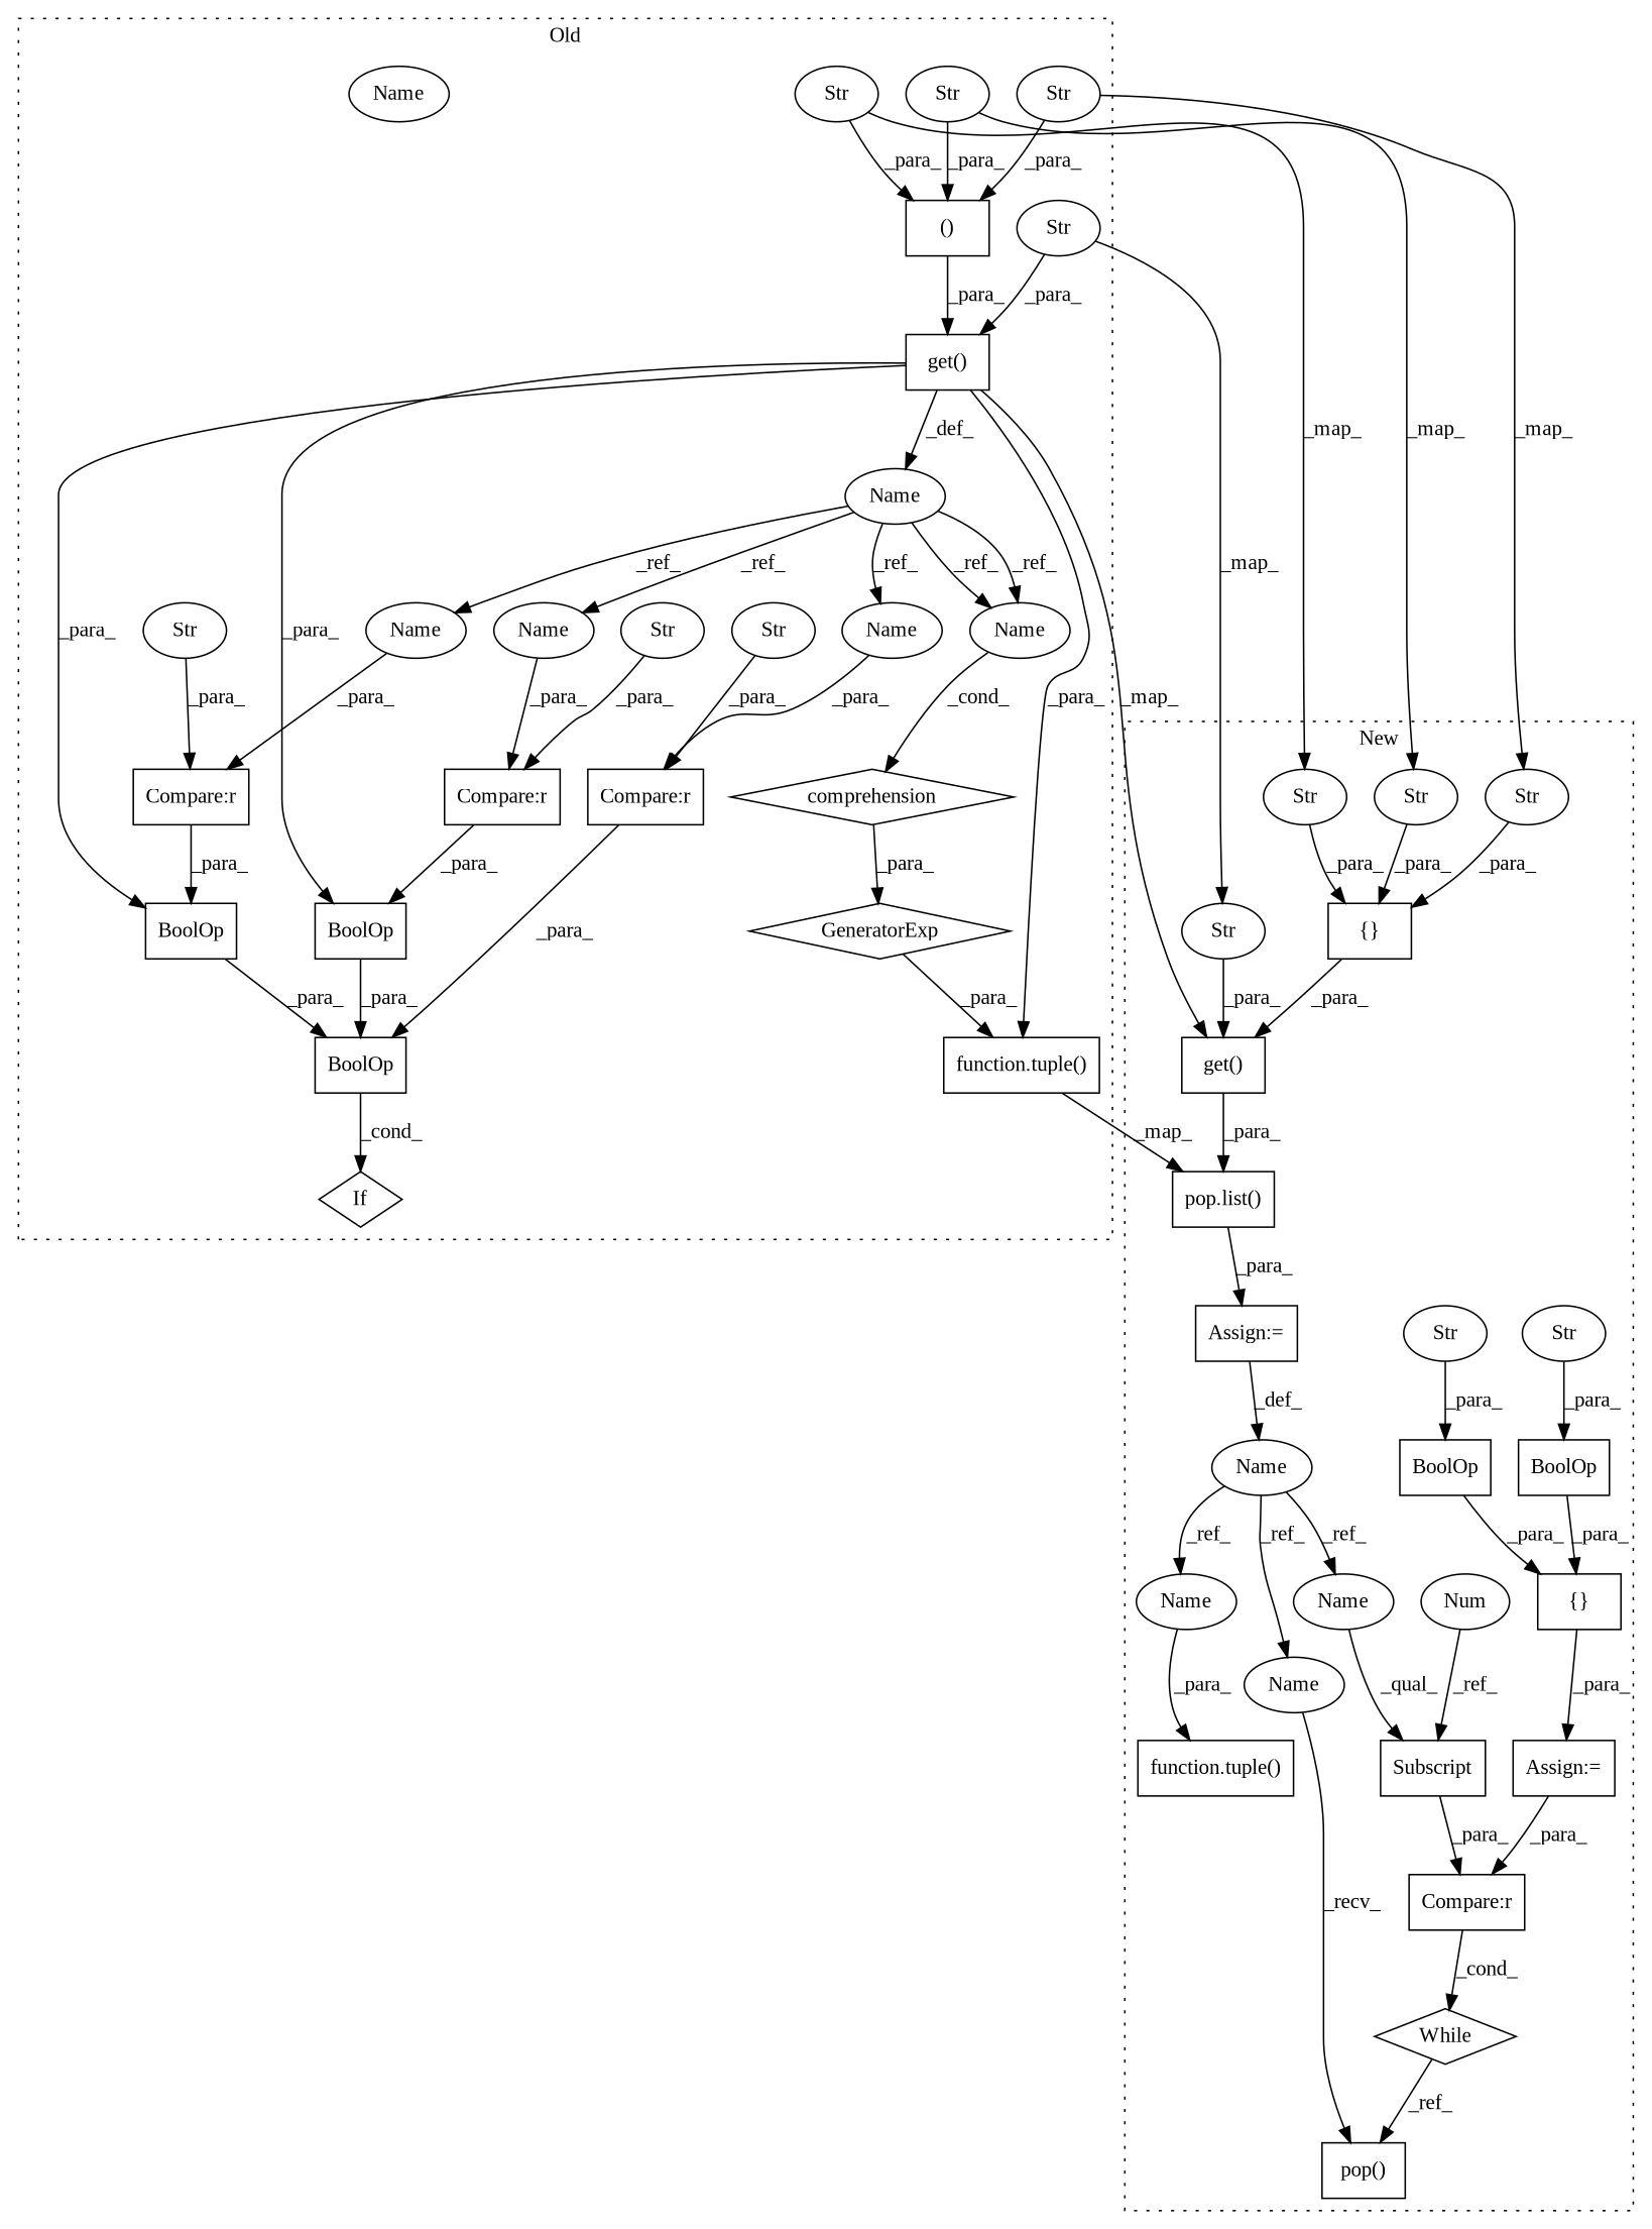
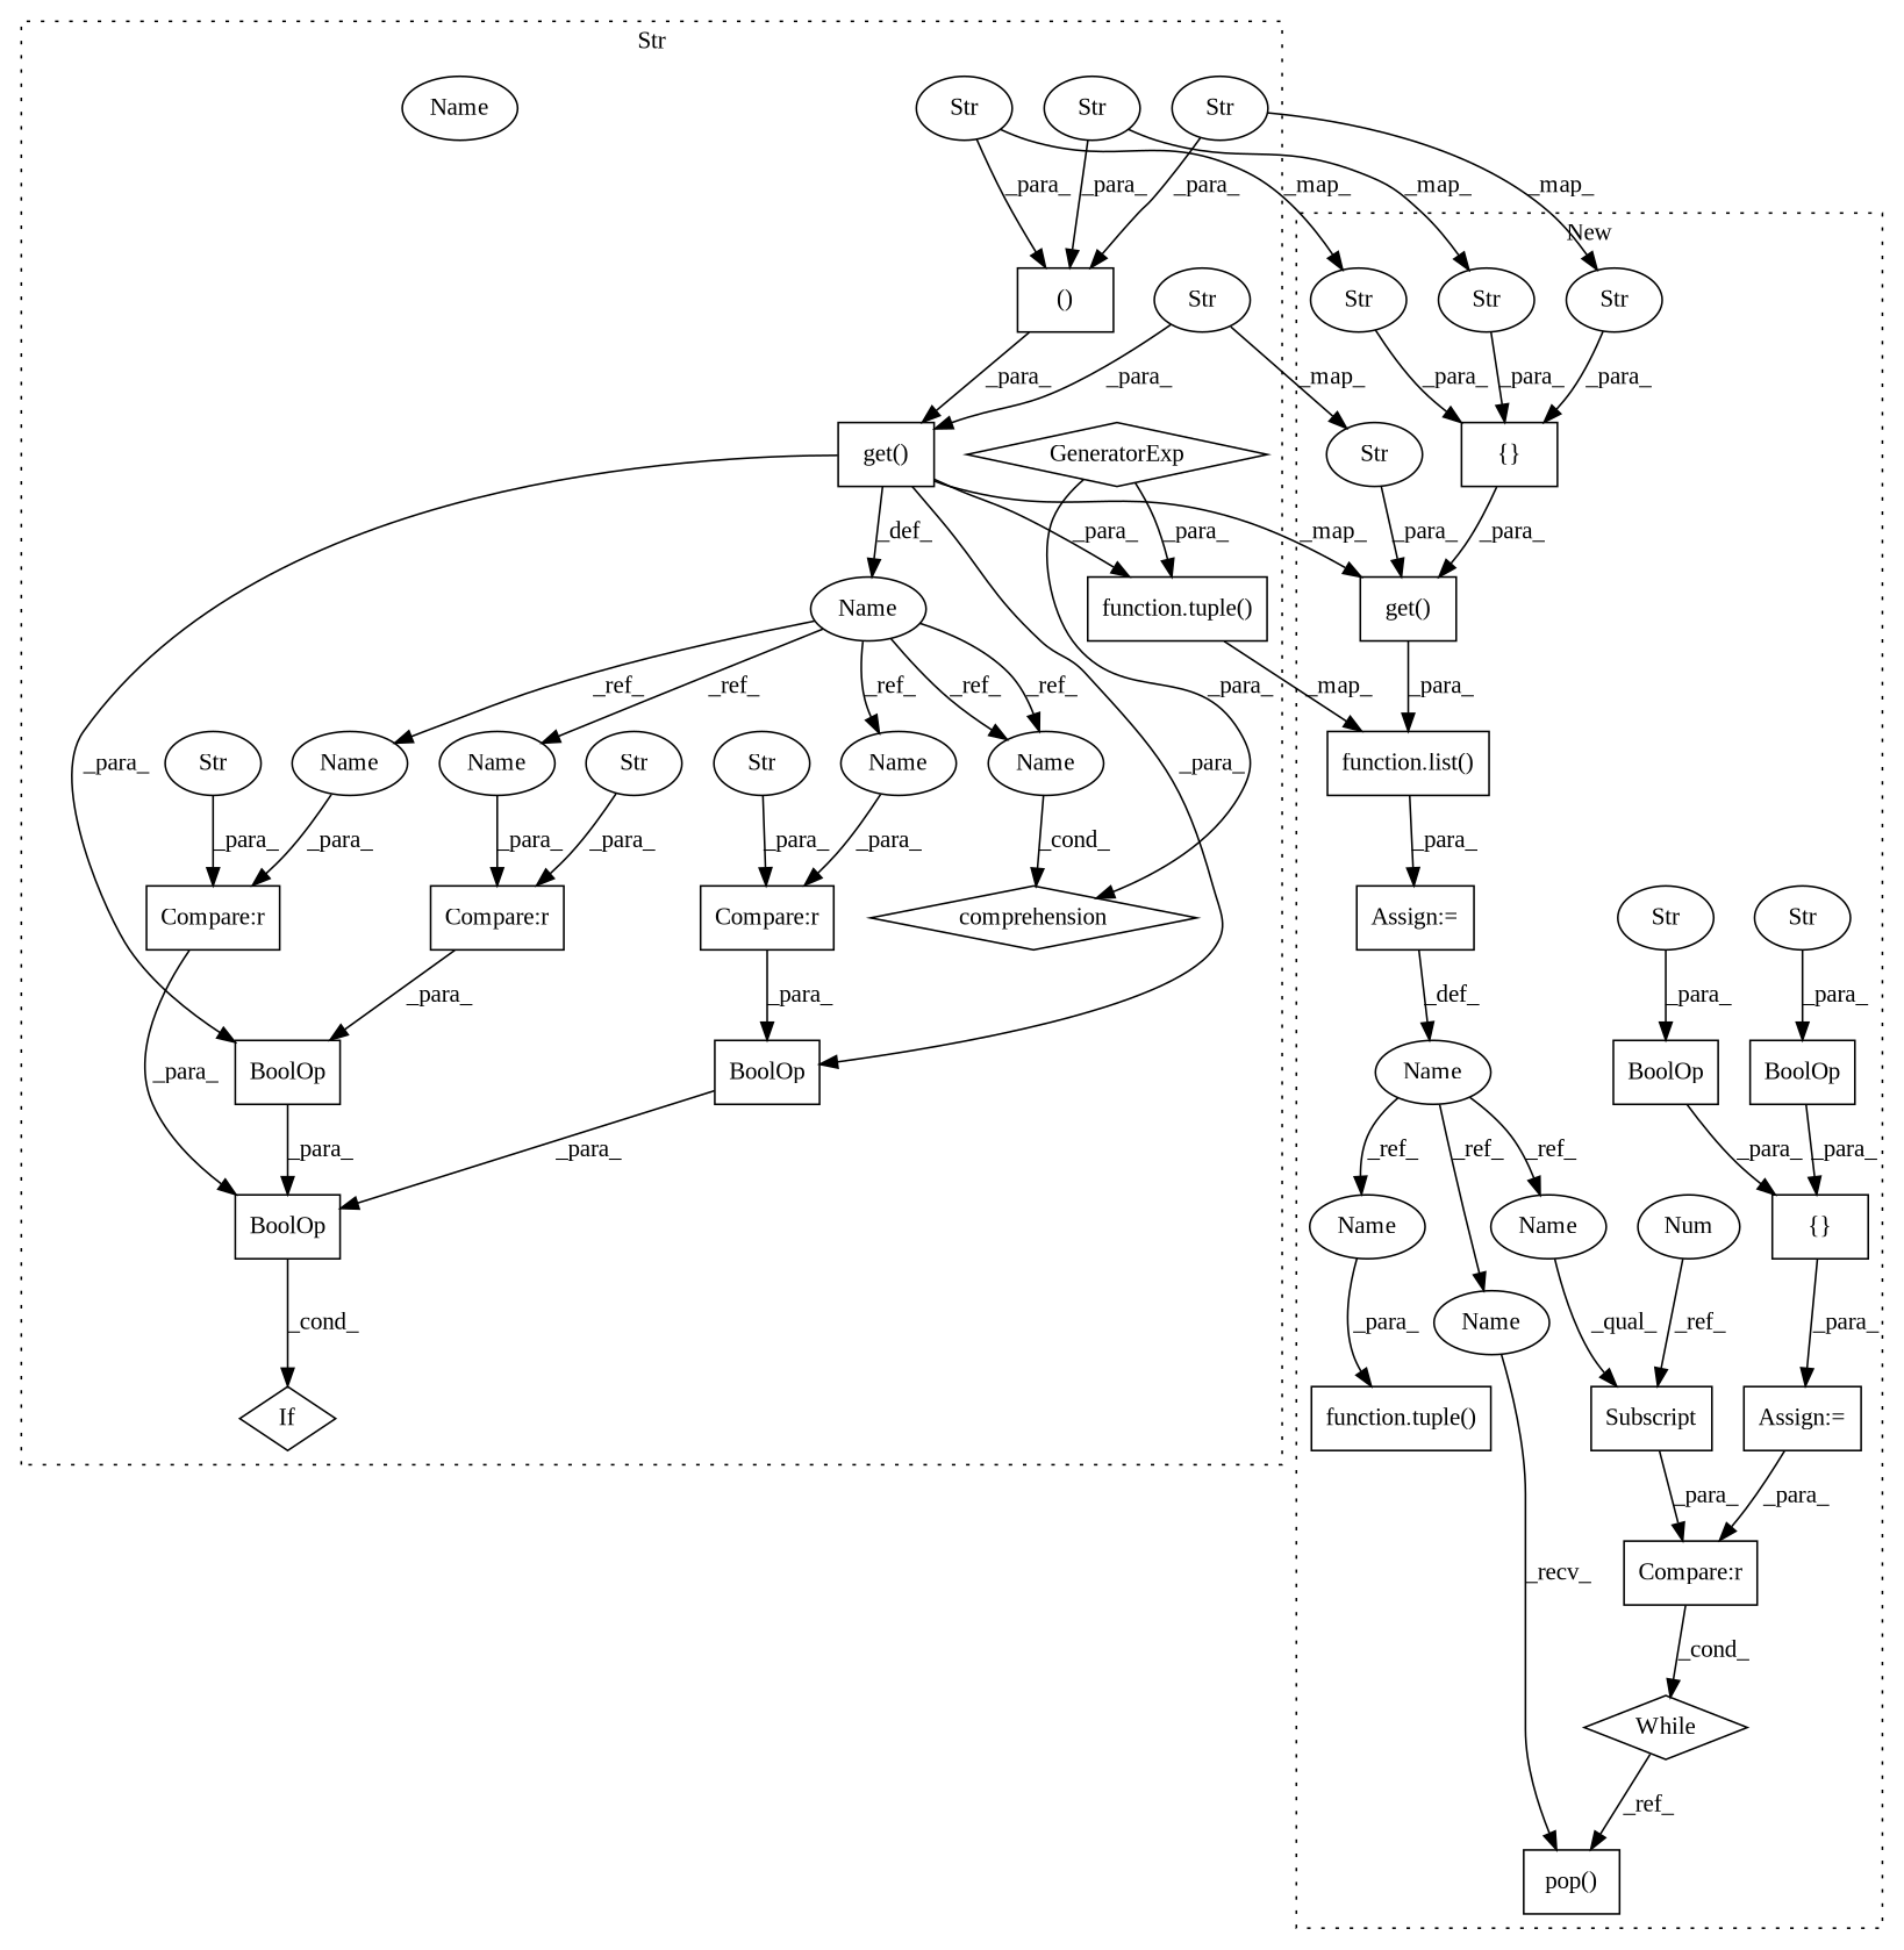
  digraph {
    fontname="Liberation Serif"
    node [a=66 fontname="Liberation Serif" l=5 s=3638 shape=ellipse]
    edge [fontname="Liberation Serif"]
    n1 [a=55 l=1 label=GeneratorExp shape=diamond]
    n2 [a=45 l=3 label=comprehension s=3640 shape=diamond]
    n3 [a=54 l=15 label="()" s=3679 shape=box]
    n4 [a=96 l=96 label=If s=3716 shape=diamond]
    n5 [a=75 l="12,1" label="get()" s="3649,3695" shape=box]
    n6 [a=40 l=11 label="Compare:r" s=3735 shape=box]
    n7 [l=6 label=Str s=3740]
    n8 [a=40 l=13 label="Compare:r" s=3717 shape=box]
    n9 [l=8 label=Str s=3722]
    n10 [a=72 l=96 label=BoolOp s=3716 shape=box]
    n11 [a=40 l=10 label="Compare:r" s=3787 shape=box]
    n12 [label=Str s=3792]
    n13 [a=72 l=46 label=BoolOp s=3765 shape=box]
    n14 [l=7 label=Str s=3661]
    n15 [a=72 l=27 label=BoolOp s=3734 shape=box]
    n16 [l=6 label=Str s=3681]
    n17 [l=8 label=Str s=3671]
    n18 [label=Str s=3689]
    n19 [a=87 l=1 label=Name s=3644]
    n20 [a=87 l=1 label=Name]
    n21 [a=75 l="23,174" label="function.tuple()" s="3615,3639" shape=box]
    n22 [a=87 l=1 label=Name]
    n23 [a=87 l=1 label=Name s=3717]
    n24 [a=87 l=1 label=Name s=3735]
    n25 [a=87 l=1 label=Name s=3787]
    n26 [a=52 l="6,18" label=While s="3725,3751" shape=diamond]
    n27 [a=75 l="12,1" label="get()" s="3664,3710" shape=box]
    n28 [a=59 l="1,0" label="{}" s="3515,3554" shape=box]
    n29 [a=40 l=20 label="Compare:r" s=3731 shape=box]
    n30 [a=59 l="1,0" label="{}" s="3685,3709" shape=box]
    n31 [a=63 l="9,0" label=Subscript s="3731,0" shape=box]
    n32 [a=72 l=19 label=BoolOp s=3516 shape=box]
    n33 [l=6 label=Str s=3529]
    n34 [a=72 l=17 label=BoolOp s=3537 shape=box]
    n35 [label=Str s=3549]
    n36 [a=75 l="6,1" label="function.tuple()" s="3812,3823" shape=box]
    n37 [l=7 label=Str s=3676]
    n38 [l=6 label=Str s=3696]
    n39 [l=8 label=Str s=3686]
    n40 [label=Str s=3704]
    n41 [a=87 label=Name s=3651]
-   n42 [a=75 l="5,1" label="pop.list()" s="3659,3711" shape=box]
+   n42 [a=75 l="5,1" label="function.list()" s="3659,3711" shape=box]
    n43 [a=76 l=2 label=Num s=3737]
    n44 [a=75 l=11 label="pop()" s=3769 shape=box]
    n45 [a=68 l=3 label="Assign:=" s=3656 shape=box]
    n46 [a=68 l=3 label="Assign:=" s=3512 shape=box]
    n47 [a=87 label=Name s=3818]
    n48 [a=87 label=Name s=3731]
    n49 [a=87 label=Name s=3769]
    subgraph cluster_1 {
-     label=Old
+     label=Str
      style=dotted
      n1
      n2
      n3
      n4
      n5
      n6
      n7
      n8
      n9
      n10
      n11
      n12
      n13
      n14
      n15
      n16
      n17
      n18
      n19
      n20
      n21
      n22
      n23
      n24
      n25
    }
    subgraph cluster_2 {
      label=New
      style=dotted
      n26
      n27
      n28
      n29
      n30
      n31
      n32
      n33
      n34
      n35
      n36
      n37
      n38
      n39
      n40
      n41
      n42
      n43
      n44
      n45
      n46
      n47
      n48
      n49
    }
    n1 -> n21 [label=_para_]
-   n2 -> n1 [label=_para_]
+   n1 -> n2 [label=_para_]
    n3 -> n5 [label=_para_]
    n5 -> n13 [label=_para_]
    n5 -> n15 [label=_para_]
    n5 -> n19 [label=_def_]
    n5 -> n21 [label=_para_]
    n5 -> n27 [label=_map_]
    n6 -> n15 [label=_para_]
    n7 -> n6 [label=_para_]
    n8 -> n10 [label=_para_]
    n9 -> n8 [label=_para_]
    n10 -> n4 [label=_cond_]
    n11 -> n13 [label=_para_]
    n12 -> n11 [label=_para_]
    n13 -> n10 [label=_para_]
    n14 -> n5 [label=_para_]
    n14 -> n37 [label=_map_]
    n15 -> n10 [label=_para_]
    n16 -> n3 [label=_para_]
    n16 -> n38 [label=_map_]
    n17 -> n3 [label=_para_]
    n17 -> n39 [label=_map_]
    n18 -> n3 [label=_para_]
    n18 -> n40 [label=_map_]
    n19 -> n22 [label=_ref_]
    n19 -> n22 [label=_ref_]
    n19 -> n23 [label=_ref_]
    n19 -> n24 [label=_ref_]
    n19 -> n25 [label=_ref_]
    n21 -> n42 [label=_map_]
    n22 -> n2 [label=_cond_]
    n23 -> n8 [label=_para_]
    n24 -> n6 [label=_para_]
    n25 -> n11 [label=_para_]
    n26 -> n44 [label=_ref_]
    n27 -> n42 [label=_para_]
    n28 -> n46 [label=_para_]
    n29 -> n26 [label=_cond_]
    n30 -> n27 [label=_para_]
    n31 -> n29 [label=_para_]
    n32 -> n28 [label=_para_]
    n33 -> n32 [label=_para_]
    n34 -> n28 [label=_para_]
    n35 -> n34 [label=_para_]
    n37 -> n27 [label=_para_]
    n38 -> n30 [label=_para_]
    n39 -> n30 [label=_para_]
    n40 -> n30 [label=_para_]
    n41 -> n47 [label=_ref_]
    n41 -> n48 [label=_ref_]
    n41 -> n49 [label=_ref_]
    n42 -> n45 [label=_para_]
    n43 -> n31 [label=_ref_]
    n45 -> n41 [label=_def_]
    n46 -> n29 [label=_para_]
    n47 -> n36 [label=_para_]
    n48 -> n31 [label=_qual_]
    n49 -> n44 [label=_recv_]
  }
